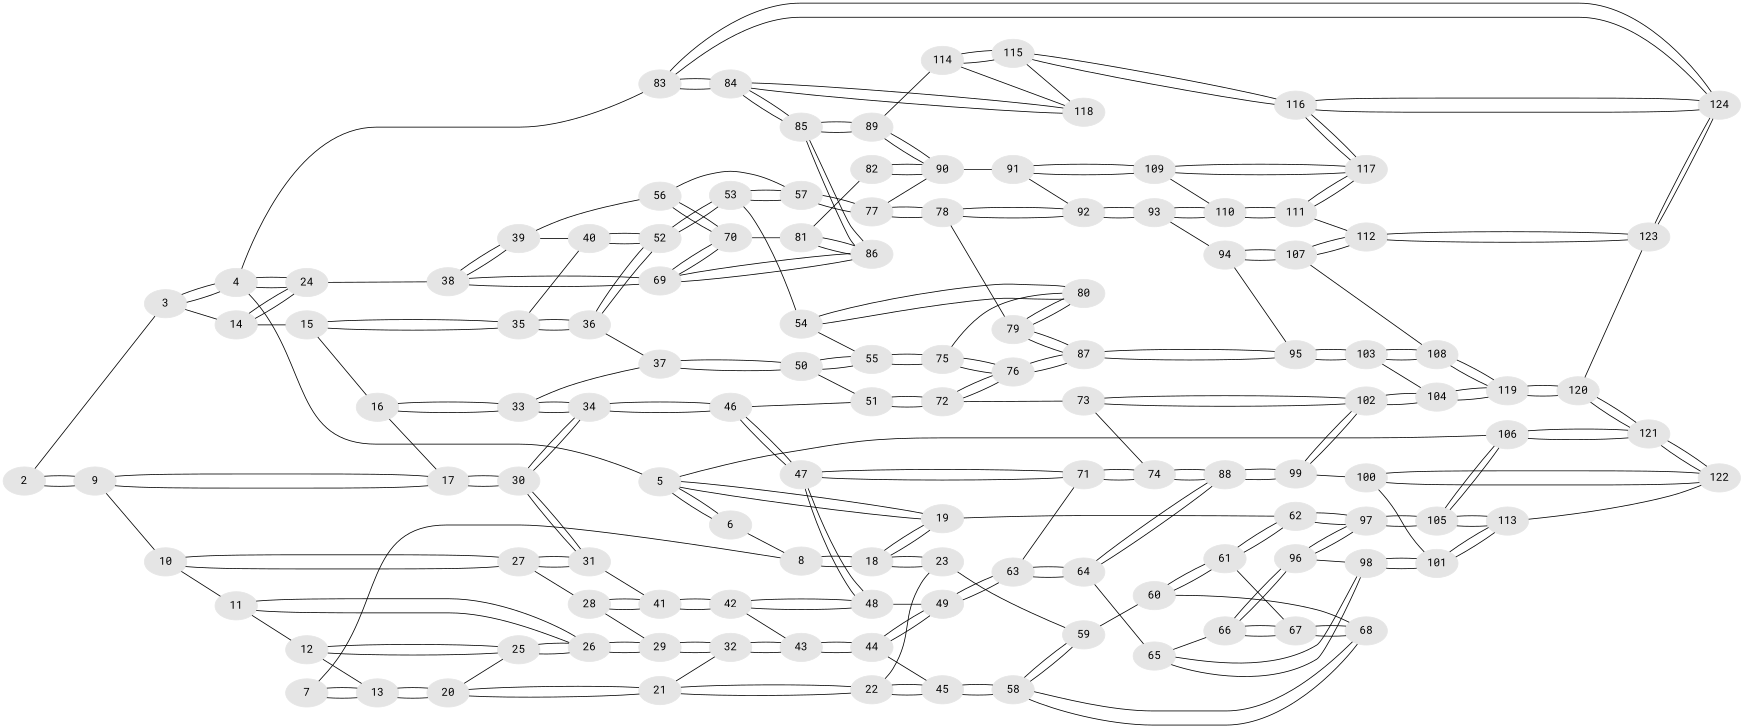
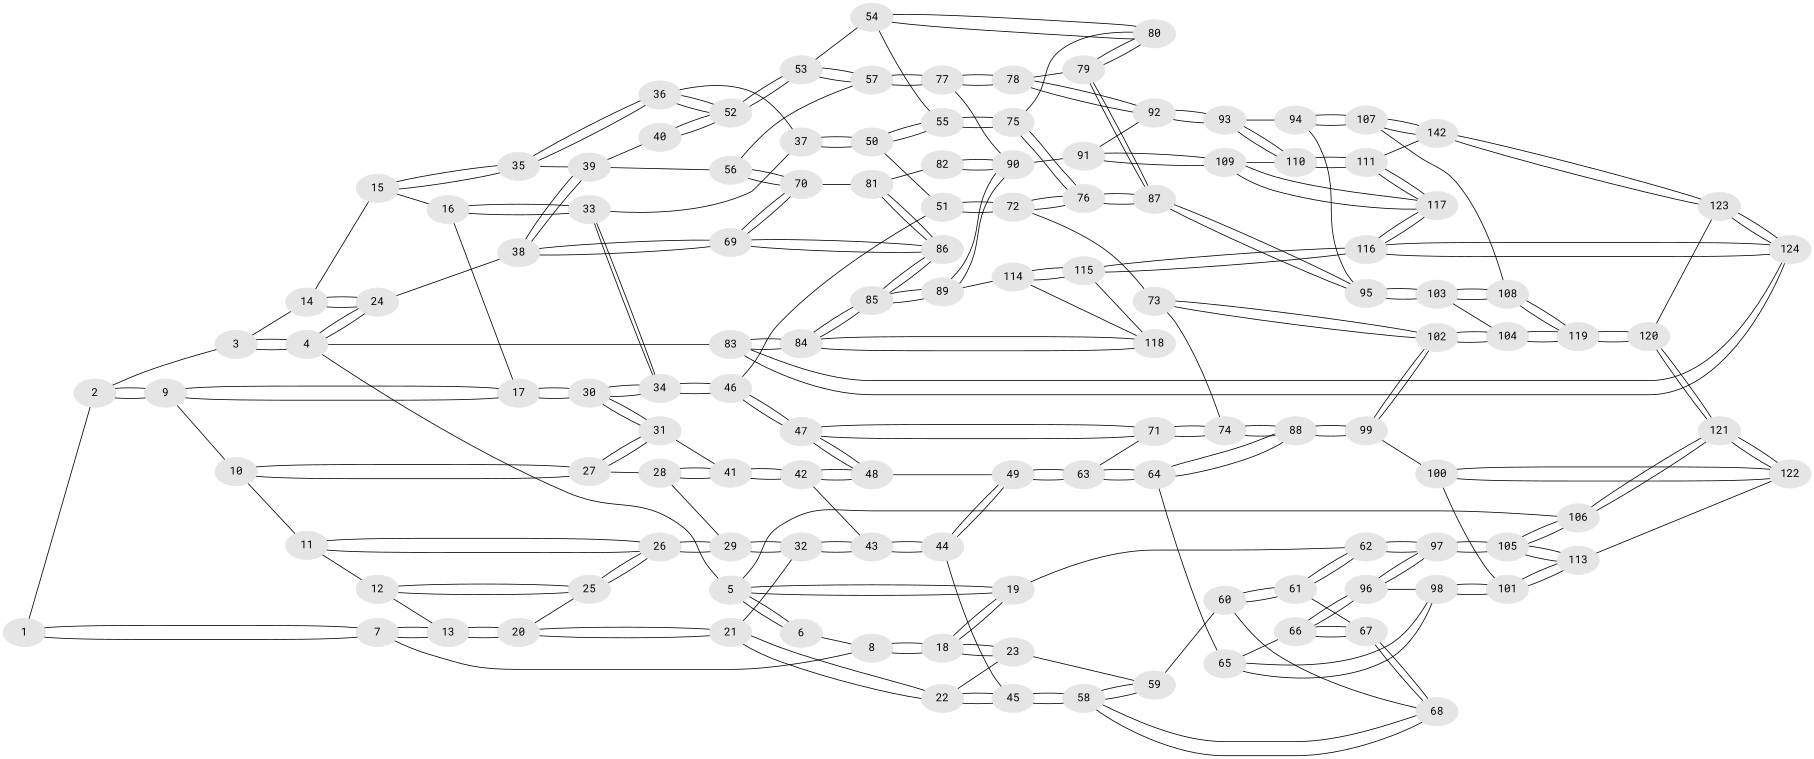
  graph {
    fontname="Roboto Mono"
    rankdir=LR
    node [color=gray90 fontname="Roboto Mono" style=filled]
    edge [fontname="Roboto Mono"]
+   1
    2
    7
    3
    9
    8
    13
    4
    14
    10
    17
    5
    24
    83
    15
    6
    19
    106
    38
    84
    124
    62
    121
    18
    20
    23
    11
    27
    30
    12
    26
    28
    31
    25
    29
    21
    16
    35
    33
    36
    40
    34
    37
    59
    97
    22
    32
    45
    43
    58
    60
    39
    69
    41
    42
    46
    44
    50
    47
    51
    52
    53
    55
    56
    70
    86
    57
    48
    49
    63
    68
    71
    72
    74
    64
    75
    73
    76
    54
    80
    77
    81
    78
    90
    61
    67
    105
    65
    88
    66
    98
    99
    96
    101
    82
    102
    87
    104
    95
    79
    92
    93
    91
    85
    118
    89
    114
    103
    100
    115
    109
    110
    117
    94
    107
    111
    108
-   112
+   112 [label=142]
    113
    122
    119
    120
    123
    116
+   1 -- 2
+   1 -- 7
+   1 -- 7
    2 -- 3
    2 -- 9
    2 -- 9
    7 -- 8
    7 -- 13
    7 -- 13
    3 -- 4
    3 -- 4
    3 -- 14
    9 -- 10
    9 -- 17
    9 -- 17
    8 -- 18
    8 -- 18
    13 -- 20
    13 -- 20
    4 -- 5
    4 -- 24
    4 -- 24
    4 -- 83
    14 -- 24
    14 -- 24
    14 -- 15
    10 -- 11
    10 -- 27
    10 -- 27
    17 -- 30
    17 -- 30
    5 -- 6
    5 -- 6
    5 -- 19
    5 -- 19
    5 -- 106
    24 -- 38
    83 -- 84
    83 -- 84
    83 -- 124
    83 -- 124
    15 -- 16
    15 -- 35
    15 -- 35
    6 -- 8
    19 -- 62
    106 -- 121
    106 -- 121
    38 -- 39
    38 -- 39
    38 -- 69
    38 -- 69
    84 -- 85
    84 -- 85
    84 -- 118
    84 -- 118
    62 -- 97
    62 -- 97
    121 -- 122
    121 -- 122
    18 -- 19
    18 -- 19
    18 -- 23
    18 -- 23
    20 -- 25
    20 -- 21
    20 -- 21
    23 -- 59
    11 -- 12
    11 -- 26
    11 -- 26
    27 -- 28
    27 -- 31
    27 -- 31
    30 -- 31
    30 -- 31
    30 -- 34
    30 -- 34
    12 -- 13
    12 -- 25
    12 -- 25
    26 -- 29
    26 -- 29
    28 -- 29
    28 -- 41
    28 -- 41
    31 -- 41
    25 -- 26
    25 -- 26
    29 -- 32
    29 -- 32
    21 -- 22
    21 -- 22
    21 -- 32
    16 -- 17
    16 -- 33
    16 -- 33
    35 -- 36
    35 -- 36
-   35 -- 40
+   35 -- 39
    33 -- 34
    33 -- 34
    33 -- 37
    36 -- 37
    36 -- 52
    36 -- 52
    40 -- 52
    40 -- 52
    34 -- 46
    34 -- 46
    37 -- 50
    37 -- 50
    59 -- 60
    97 -- 105
    97 -- 105
    22 -- 23
    22 -- 45
    22 -- 45
    32 -- 43
    32 -- 43
    45 -- 58
    45 -- 58
    43 -- 44
    43 -- 44
    58 -- 59
    58 -- 59
    58 -- 68
    58 -- 68
    60 -- 68
    60 -- 61
    60 -- 61
    39 -- 40
    39 -- 56
    69 -- 70
    69 -- 70
    69 -- 86
    69 -- 86
    41 -- 42
    41 -- 42
    42 -- 43
    42 -- 48
    42 -- 48
    46 -- 47
    46 -- 47
    46 -- 51
    44 -- 45
    44 -- 49
    44 -- 49
    50 -- 51
    50 -- 55
    50 -- 55
    47 -- 48
    47 -- 48
    47 -- 71
    47 -- 71
    51 -- 72
    51 -- 72
    52 -- 53
    52 -- 53
    53 -- 57
    53 -- 57
    53 -- 54
    55 -- 75
    55 -- 75
    56 -- 70
    56 -- 70
    56 -- 57
    70 -- 81
    57 -- 77
    57 -- 77
    48 -- 49
    49 -- 63
    49 -- 63
    63 -- 71
    63 -- 64
    63 -- 64
    71 -- 74
    71 -- 74
    72 -- 73
    72 -- 76
    72 -- 76
    74 -- 88
    74 -- 88
    64 -- 65
    64 -- 88
    64 -- 88
    75 -- 76
    75 -- 76
    75 -- 80
    73 -- 74
    73 -- 102
    73 -- 102
    76 -- 87
    76 -- 87
    54 -- 55
    54 -- 80
    54 -- 80
    77 -- 78
    77 -- 78
    77 -- 90
    81 -- 86
    81 -- 86
    81 -- 82
    78 -- 79
    78 -- 92
    78 -- 92
    90 -- 91
    61 -- 62
    61 -- 62
    61 -- 67
    67 -- 68
    67 -- 68
    105 -- 106
    105 -- 106
    105 -- 113
    105 -- 113
    65 -- 66
    65 -- 98
    65 -- 98
    88 -- 99
    88 -- 99
    66 -- 67
    66 -- 67
    66 -- 96
    66 -- 96
    98 -- 101
    98 -- 101
    99 -- 102
    99 -- 102
    99 -- 100
    96 -- 97
    96 -- 97
    96 -- 98
    101 -- 113
    101 -- 113
    82 -- 90
    82 -- 90
    102 -- 104
    102 -- 104
    87 -- 95
    87 -- 95
    104 -- 119
    104 -- 119
    95 -- 103
    95 -- 103
    79 -- 80
    79 -- 80
    79 -- 87
    79 -- 87
    92 -- 93
    92 -- 93
    93 -- 110
    93 -- 110
    93 -- 94
    91 -- 92
    91 -- 109
    91 -- 109
    85 -- 86
    85 -- 86
    85 -- 89
    85 -- 89
    89 -- 90
    89 -- 90
    89 -- 114
    114 -- 118
    114 -- 115
    114 -- 115
    103 -- 104
    103 -- 108
    103 -- 108
    100 -- 101
    100 -- 122
    100 -- 122
    115 -- 118
    115 -- 116
    115 -- 116
    109 -- 110
    109 -- 117
    109 -- 117
    110 -- 111
    110 -- 111
    94 -- 95
    94 -- 107
    94 -- 107
    107 -- 108
    107 -- 112
    107 -- 112
    111 -- 117
    111 -- 117
    111 -- 112
    108 -- 119
    108 -- 119
    112 -- 123
    112 -- 123
    113 -- 122
    119 -- 120
    119 -- 120
    120 -- 121
    120 -- 121
    120 -- 123
    123 -- 124
    123 -- 124
    116 -- 124
    116 -- 124
    116 -- 117
    116 -- 117
  }
